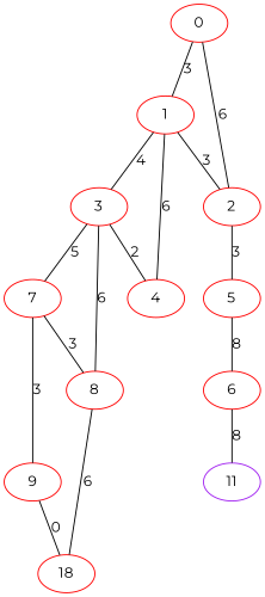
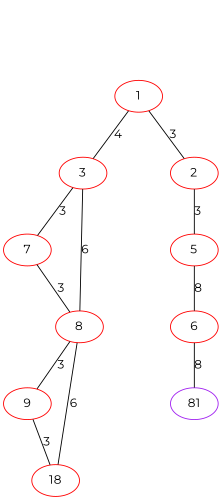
  graph {
    fontname=Montserrat
    node [color=red fontname=Montserrat weight=1]
    edge [fontname=Montserrat]
-   0
    1
    2
    3
-   4
    5
    7
    8
    6
-   11 [color=purple weight=4]
+   11 [color=purple weight=4 label=81]
    9
    n12 [label=18]
-   0 -- 1 [label=3]
-   0 -- 2 [label=6]
    1 -- 2 [label=3]
    1 -- 3 [label=4]
-   1 -- 4 [label=6]
    2 -- 5 [label=3]
-   3 -- 4 [label=2]
-   3 -- 7 [label=5]
+   3 -- 7 [label=3]
    3 -- 8 [label=6]
    5 -- 6 [label=8]
    7 -- 8 [label=3]
-   7 -- 9 [label=3]
+   8 -- 9 [label=3]
    8 -- n12 [label=6]
    6 -- 11 [label=8]
-   9 -- n12 [label=0]
+   9 -- n12 [label=3]
  }
